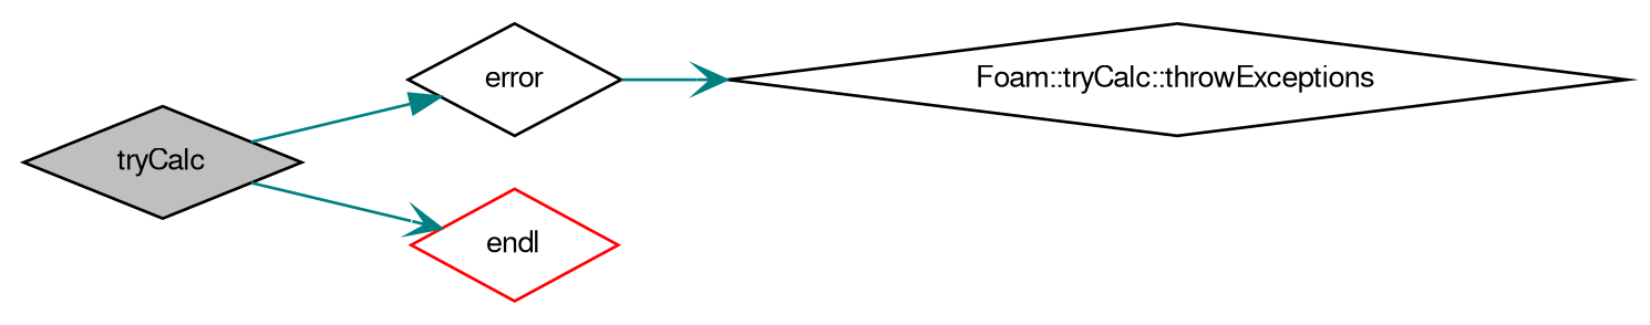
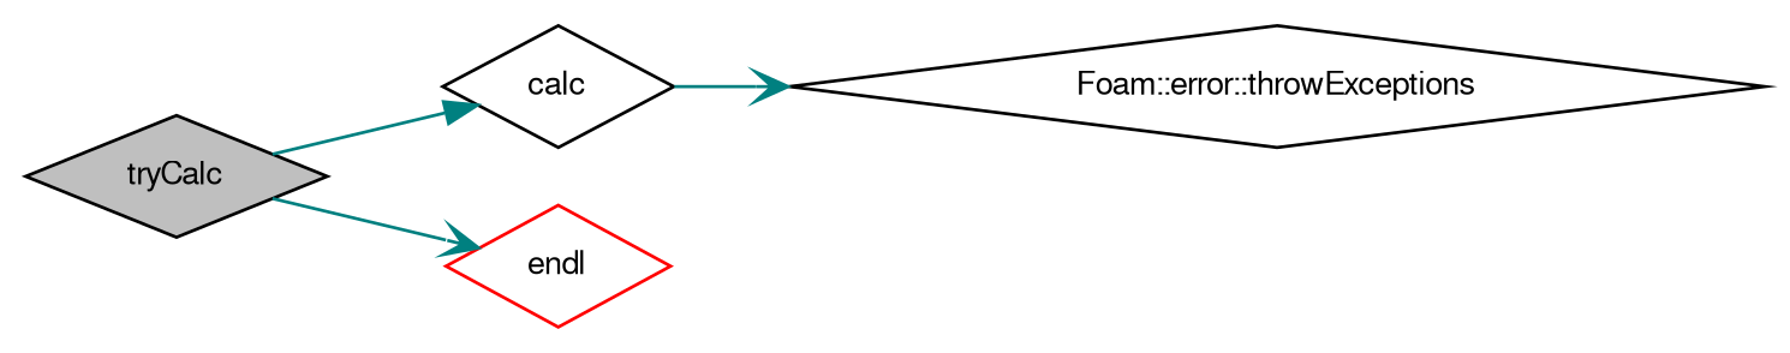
  digraph {
    rankdir=LR
    node [color=black fontname=FreeSans fontsize=10 shape=diamond]
    edge [arrowhead=vee color=teal fontname=FreeSans fontsize=10 labelfontname=FreeSans labelfontsize=10 style=solid]
    n1 [fillcolor=grey75 fontcolor=black height=0.2 label=tryCalc style=filled width=0.4]
-   n2 [height=0.2 label=error width=0.4]
+   n2 [height=0.2 label=calc width=0.4]
    n3 [color=red height=0.2 label=endl width=0.4]
-   n4 [height=0.2 label="Foam::tryCalc::throwExceptions" width=0.4]
+   n4 [height=0.2 label="Foam::error::throwExceptions" width=0.4]
    n1 -> n2 [arrowhead=normal]
    n1 -> n3
    n2 -> n4
  }
